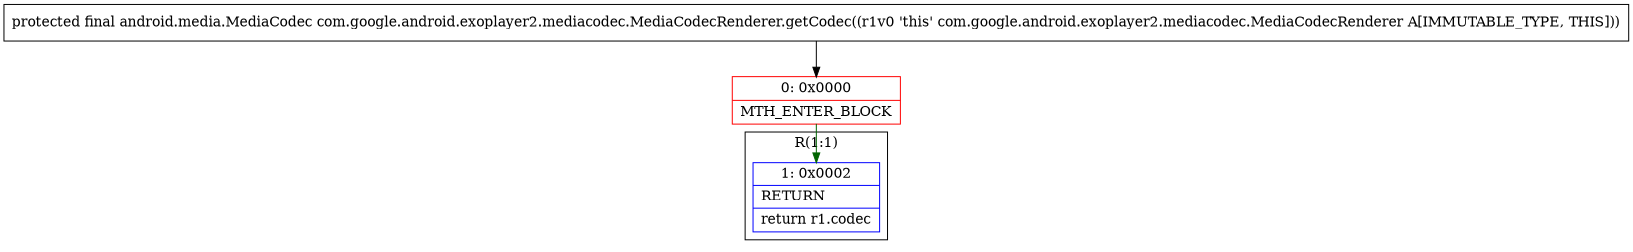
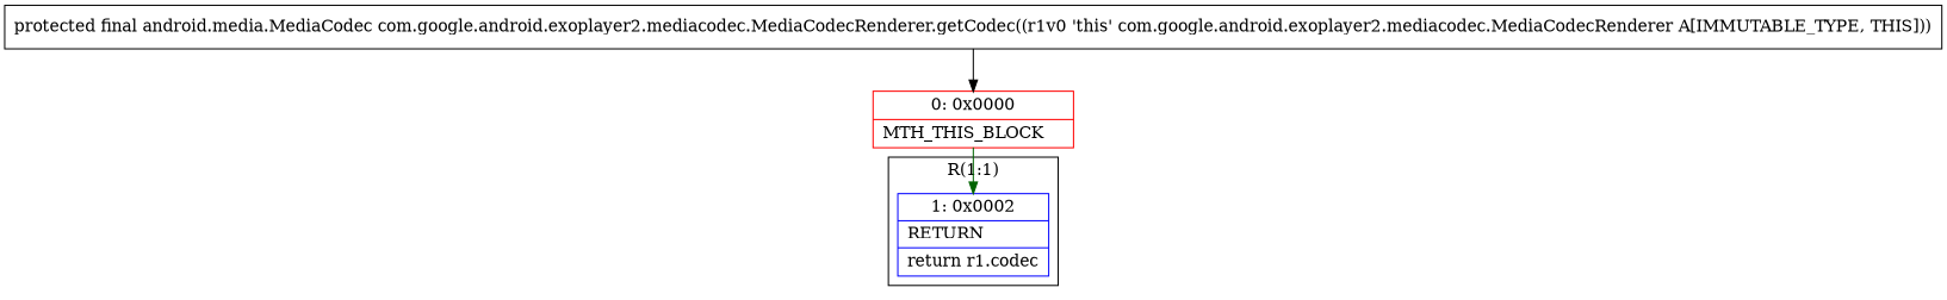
  digraph {
    node [shape=record]
    n1 [color=blue label="{1\:\ 0x0002|RETURN\l|return r1.codec\l}"]
-   n2 [color=red label="{0\:\ 0x0000|MTH_ENTER_BLOCK\l}"]
+   n2 [color=red label="{0\:\ 0x0000|MTH_THIS_BLOCK\l}"]
    n3 [label="{protected final android.media.MediaCodec com.google.android.exoplayer2.mediacodec.MediaCodecRenderer.getCodec((r1v0 'this' com.google.android.exoplayer2.mediacodec.MediaCodecRenderer A[IMMUTABLE_TYPE, THIS])) }"]
    subgraph cluster_1 {
      label="R(1:1)"
      n1
    }
    n2 -> n1 [color=darkgreen]
    n3 -> n2 [color=black]
  }
